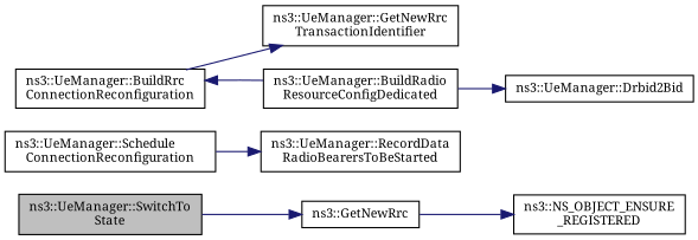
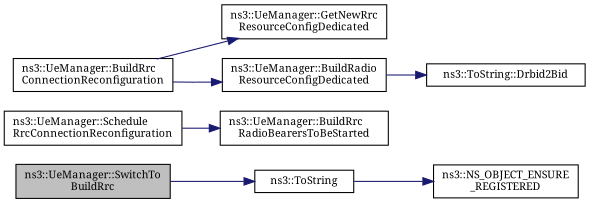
  digraph {
    fontname="Noto Serif"
    rankdir=LR
    node [color=black fillcolor=white fontname="Noto Serif" fontsize=10 shape=record style=filled]
    edge [color=midnightblue fontname="Noto Serif" fontsize=10 labelfontname=Helvetica labelfontsize=10 style=solid]
-   n1 [fillcolor=grey75 fontcolor=black height=0.2 label="ns3::UeManager::SwitchTo\lState" width=0.4]
-   n2 [height=0.2 label="ns3::GetNewRrc" width=0.4]
+   n1 [fillcolor=grey75 fontcolor=black height=0.2 label="ns3::UeManager::SwitchTo\lBuildRrc" width=0.4]
+   n2 [height=0.2 label="ns3::ToString" width=0.4]
    n3 [height=0.2 label="ns3::NS_OBJECT_ENSURE\l_REGISTERED" width=0.4]
-   n4 [height=0.2 label="ns3::UeManager::Schedule\lConnectionReconfiguration" width=0.4]
-   n5 [height=0.2 label="ns3::UeManager::RecordData\lRadioBearersToBeStarted" width=0.4]
+   n4 [height=0.2 label="ns3::UeManager::Schedule\lRrcConnectionReconfiguration" width=0.4]
+   n5 [height=0.2 label="ns3::UeManager::BuildRrc\lRadioBearersToBeStarted" width=0.4]
    n6 [height=0.2 label="ns3::UeManager::BuildRrc\lConnectionReconfiguration" width=0.4]
-   n7 [height=0.2 label="ns3::UeManager::GetNewRrc\lTransactionIdentifier" width=0.4]
+   n7 [height=0.2 label="ns3::UeManager::GetNewRrc\lResourceConfigDedicated" width=0.4]
    n8 [height=0.2 label="ns3::UeManager::BuildRadio\lResourceConfigDedicated" width=0.4]
-   n9 [height=0.2 label="ns3::UeManager::Drbid2Bid" width=0.4]
+   n9 [height=0.2 label="ns3::ToString::Drbid2Bid" width=0.4]
    n1 -> n2
    n2 -> n3
    n4 -> n5
    n6 -> n7
-   n8 -> n6
+   n6 -> n8
    n8 -> n9
  }
